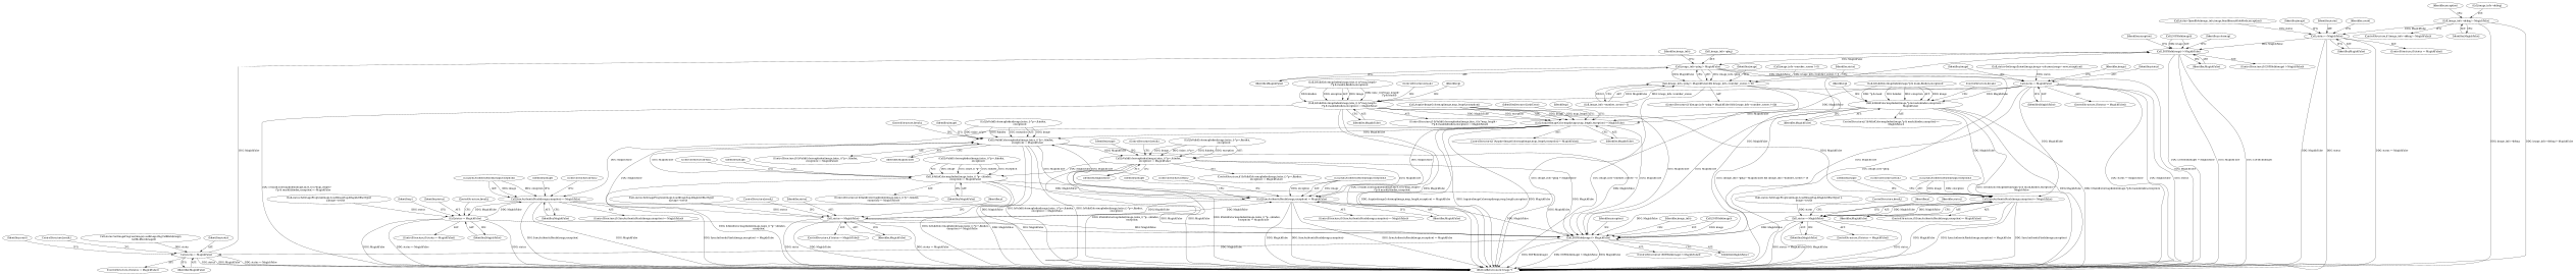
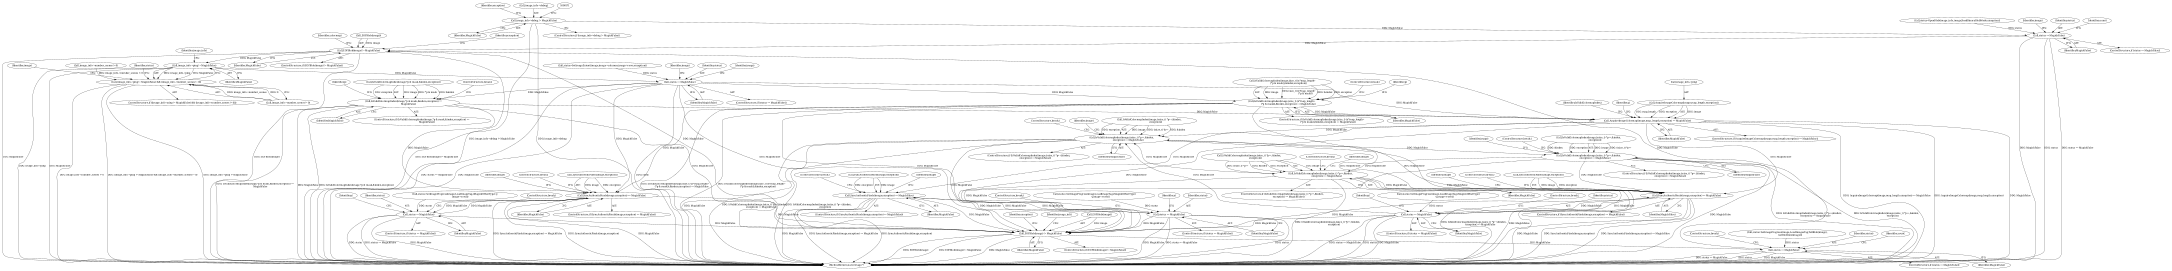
  digraph {
    fontname="Noto Serif"
    node [fontname="Noto Serif"]
    edge [fontname="Noto Serif"]
    n1 [label="(Call,image_info->debug != MagickFalse)"]
    n2 [label="(Call,status == MagickFalse)"]
    n3 [label="(MethodReturn,static Image *)"]
    n4 [label="(Identifier,MagickFalse)"]
    n5 [label="(ControlStructure,if (image_info->debug != MagickFalse))"]
    n6 [label="(Call,EOFBlob(image) != MagickFalse)"]
    n7 [label="(ControlStructure,if (status == MagickFalse))"]
    n8 [label="(Identifier,MagickFalse)"]
    n9 [label="(Call,image_info->ping != MagickFalse)"]
    n10 [label="(Identifier,MagickFalse)"]
    n11 [label="(ControlStructure,if (EOFBlob(image) != MagickFalse))"]
    n12 [label="(Call,(image_info->ping != MagickFalse) && (image_info->number_scenes != 0))"]
    n13 [label="(Call,status == MagickFalse)"]
    n14 [label="(Identifier,MagickFalse)"]
    n15 [label="(ControlStructure,if ((image_info->ping != MagickFalse) && (image_info->number_scenes != 0)))"]
    n16 [label="(Call,image_info->number_scenes != 0)"]
    n17 [label="(Call,IsValidColormapIndex(image,*p & mask,&index,exception) ==\n                MagickFalse)"]
    n18 [label="(Call,SyncAuthenticPixels(image,exception) == MagickFalse)"]
    n19 [label="(Call,EOFBlob(image) != MagickFalse)"]
    n20 [label="(Call,AcquireImageColormap(image,map_length,exception) == MagickFalse)"]
    n21 [label="(Call,IsValidColormapIndex(image,(size_t) (x*map_length+\n                    (*p & mask)),&index,exception) == MagickFalse)"]
    n22 [label="(Identifier,MagickFalse)"]
    n23 [label="(ControlStructure,if (status == MagickFalse))"]
    n24 [label="(Identifier,MagickFalse)"]
    n25 [label="(ControlStructure,if (IsValidColormapIndex(image,*p & mask,&index,exception) ==\n                MagickFalse))"]
    n26 [label="(Call,status == MagickFalse)"]
    n27 [label="(Identifier,MagickFalse)"]
    n28 [label="(ControlStructure,if (SyncAuthenticPixels(image,exception) == MagickFalse))"]
    n29 [label="(Call,status == MagickFalse)"]
    n30 [label="(Identifier,MagickFalse)"]
    n31 [label="(ControlStructure,if (EOFBlob(image) != MagickFalse))"]
    n32 [label="(Call,SyncAuthenticPixels(image,exception) == MagickFalse)"]
    n33 [label="(Call,IsValidColormapIndex(image,(ssize_t) *p++,&index,\n                    exception) == MagickFalse)"]
    n34 [label="(Call,SyncAuthenticPixels(image,exception) == MagickFalse)"]
    n35 [label="(Identifier,MagickFalse)"]
    n36 [label="(ControlStructure,if (AcquireImageColormap(image,map_length,exception) == MagickFalse))"]
    n37 [label="(ControlStructure,if (IsValidColormapIndex(image,(size_t) (x*map_length+\n                    (*p & mask)),&index,exception) == MagickFalse))"]
    n38 [label="(Identifier,MagickFalse)"]
    n39 [label="(Identifier,MagickFalse)"]
    n40 [label="(ControlStructure,if (status == MagickFalse))"]
    n41 [label="(ControlStructure,if (status == MagickFalse))"]
    n42 [label="(Identifier,MagickFalse)"]
    n43 [label="(Call,status == MagickFalse)"]
    n44 [label="(ControlStructure,if (SyncAuthenticPixels(image,exception) == MagickFalse))"]
    n45 [label="(Identifier,MagickFalse)"]
    n46 [label="(Call,IsValidColormapIndex(image,(ssize_t) *p++,&index,\n                    exception) == MagickFalse)"]
    n47 [label="(ControlStructure,if (IsValidColormapIndex(image,(ssize_t) *p++,&index,\n                    exception) == MagickFalse))"]
    n48 [label="(Identifier,MagickFalse)"]
    n49 [label="(Call,status == MagickFalse)"]
    n50 [label="(Identifier,MagickFalse)"]
    n51 [label="(ControlStructure,if (SyncAuthenticPixels(image,exception) == MagickFalse))"]
    n52 [label="(ControlStructure,if (status == MagickFalse))"]
    n53 [label="(Identifier,MagickFalse)"]
    n54 [label="(Call,IsValidColormapIndex(image,(ssize_t) *p++,&index,\n                    exception) == MagickFalse)"]
    n55 [label="(Identifier,MagickFalse)"]
    n56 [label="(ControlStructure,if (IsValidColormapIndex(image,(ssize_t) *p++,&index,\n                    exception) == MagickFalse))"]
    n57 [label="(ControlStructure,if (IsValidColormapIndex(image,(ssize_t) *p++,&index,\n                    exception) == MagickFalse))"]
    n58 [label="(Identifier,MagickFalse)"]
    n59 [label="(ControlStructure,if (status == MagickFalse))"]
    n60 [label="(Identifier,MagickFalse)"]
    n61 [label="(Identifier,status)"]
    n62 [label="(ControlStructure,break;)"]
    n63 [label="(Identifier,status)"]
    n64 [label="(Call,SyncAuthenticPixels(image,exception))"]
    n65 [label="(Identifier,image)"]
    n66 [label="(ControlStructure,break;)"]
    n67 [label="(Identifier,count)"]
    n68 [label="(ControlStructure,break;)"]
    n69 [label="(ControlStructure,break;)"]
    n70 [label="(Call,status=SetImageProgress(image,LoadImageTag,(MagickOffsetType) y,\n                image->rows))"]
    n71 [label="(Identifier,image)"]
    n72 [label="(Identifier,p)"]
    n73 [label="(Identifier,exception)"]
    n74 [label="(Call,IsValidColormapIndex(image,(ssize_t) *p++,&index,\n                    exception))"]
    n75 [label="(Call,image_info->number_scenes != 0)"]
    n76 [label="(Identifier,image)"]
    n77 [label="(ControlStructure,break;)"]
    n78 [label="(Identifier,image)"]
    n79 [label="(Call,status=SetImageExtent(image,image->columns,image->rows,exception))"]
    n80 [label="(Call,image_info->debug)"]
    n81 [label="(Identifier,image)"]
    n82 [label="(ControlStructure,break;)"]
    n83 [label="(Call,status=SetImageProgress(image,LoadImagesTag,TellBlob(image),\n          GetBlobSize(image)))"]
    n84 [label="(Call,IsValidColormapIndex(image,(ssize_t) *p++,&index,\n                    exception))"]
    n85 [label="(Call,status=OpenBlob(image_info,image,ReadBinaryBlobMode,exception))"]
    n86 [label="(Call,SyncAuthenticPixels(image,exception))"]
    n87 [label="(Identifier,y)"]
    n88 [label="(Call,EOFBlob(image))"]
    n89 [label="(Call,image_info->ping)"]
    n90 [label="(Identifier,exception)"]
    n91 [label="(Identifier,image_info)"]
-   n92 [label="(Identifier,ResourceLimitError)"]
+   n92 [label="(Identifier,IsValidColormapIndex)"]
    n93 [label="(Identifier,colormap)"]
    n94 [label="(Call,IsValidColormapIndex(image,(ssize_t) *p++,&index,\n                    exception))"]
    n95 [label="(ControlStructure,break;)"]
    n96 [label="(Identifier,image)"]
    n97 [label="(Identifier,y)"]
    n98 [label="(ControlStructure,break;)"]
    n99 [label="(Identifier,status)"]
    n100 [label="(Call,IsValidColormapIndex(image,*p & mask,&index,exception))"]
    n101 [label="(Call,status=SetImageProgress(image,LoadImageTag,(MagickOffsetType)\n                    y,image->rows))"]
    n102 [label="(Identifier,p)"]
    n103 [label="(Identifier,image)"]
    n104 [label="(Identifier,image)"]
    n105 [label="(Identifier,status)"]
    n106 [label="(Identifier,p)"]
    n107 [label="(Identifier,exception)"]
    n108 [label="(Call,status=SetImageProgress(image,LoadImageTag,(MagickOffsetType)\n                    y,image->rows))"]
    n109 [label="(Identifier,status)"]
    n110 [label="(Identifier,count)"]
    n111 [label="(Call,SyncAuthenticPixels(image,exception))"]
    n112 [label="(Identifier,image)"]
    n113 [label="(Identifier,image)"]
    n114 [label="(Call,AcquireImageColormap(image,map_length,exception))"]
    n115 [label="(ControlStructure,break;)"]
    n116 [label="(Call,IsValidColormapIndex(image,(size_t) (x*map_length+\n                    (*p & mask)),&index,exception))"]
    n117 [label="(ControlStructure,break;)"]
    n118 [label="(ControlStructure,break;)"]
    n119 [label="(Identifier,y)"]
    n120 [label="(Identifier,image_info)"]
    n121 [label="(Identifier,status)"]
    n122 [label="(Identifier,status)"]
    n123 [label="(Call,EOFBlob(image))"]
    n124 [label="(ControlStructure,break;)"]
+   1000171
    n1 -> n2 [label="DDG: MagickFalse"]
    n1 -> n3 [label="DDG: image_info->debug"]
    n1 -> n3 [label="DDG: image_info->debug != MagickFalse"]
    n1 -> n4 [label="CFG: "]
    n1 -> n5 [label="CFG: "]
    n2 -> n3 [label="DDG: MagickFalse"]
    n2 -> n3 [label="DDG: status"]
    n2 -> n3 [label="DDG: status == MagickFalse"]
    n2 -> n6 [label="DDG: MagickFalse"]
    n2 -> n7 [label="AST: "]
    n2 -> n8 [label="CFG: "]
    n4 -> n1 [label="AST: "]
    n6 -> n3 [label="DDG: EOFBlob(image) != MagickFalse"]
    n6 -> n3 [label="DDG: MagickFalse"]
    n6 -> n3 [label="DDG: EOFBlob(image)"]
    n6 -> n9 [label="DDG: MagickFalse"]
    n6 -> n10 [label="CFG: "]
    n6 -> n11 [label="AST: "]
    n8 -> n2 [label="AST: "]
    n9 -> n3 [label="DDG: image_info->ping"]
    n9 -> n3 [label="DDG: MagickFalse"]
    n9 -> n12 [label="AST: "]
    n9 -> n12 [label="DDG: image_info->ping"]
    n9 -> n12 [label="DDG: MagickFalse"]
    n9 -> n13 [label="DDG: MagickFalse"]
    n9 -> n14 [label="CFG: "]
    n10 -> n6 [label="AST: "]
    n12 -> n3 [label="DDG: image_info->ping != MagickFalse"]
    n12 -> n3 [label="DDG: image_info->number_scenes != 0"]
    n12 -> n3 [label="DDG: (image_info->ping != MagickFalse) && (image_info->number_scenes != 0)"]
    n12 -> n9 [label="CFG: "]
    n12 -> n15 [label="AST: "]
    n12 -> n16 [label="CFG: "]
    n13 -> n3 [label="DDG: status == MagickFalse"]
    n13 -> n3 [label="DDG: MagickFalse"]
    n13 -> n3 [label="DDG: status"]
    n13 -> n17 [label="DDG: MagickFalse"]
    n13 -> n18 [label="DDG: MagickFalse"]
    n13 -> n19 [label="DDG: MagickFalse"]
    n13 -> n20 [label="DDG: MagickFalse"]
    n13 -> n21 [label="DDG: MagickFalse"]
    n13 -> n22 [label="CFG: "]
    n13 -> n23 [label="AST: "]
    n14 -> n9 [label="AST: "]
    n16 -> n12 [label="AST: "]
    n16 -> n12 [label="DDG: image_info->number_scenes"]
    n16 -> n12 [label="DDG: 0"]
    n17 -> n3 [label="DDG: IsValidColormapIndex(image,*p & mask,&index,exception) ==\n                MagickFalse"]
    n17 -> n3 [label="DDG: MagickFalse"]
    n17 -> n3 [label="DDG: IsValidColormapIndex(image,*p & mask,&index,exception)"]
    n17 -> n18 [label="DDG: MagickFalse"]
    n17 -> n19 [label="DDG: MagickFalse"]
    n17 -> n20 [label="DDG: MagickFalse"]
    n17 -> n24 [label="CFG: "]
    n17 -> n25 [label="AST: "]
    n18 -> n3 [label="DDG: MagickFalse"]
    n18 -> n3 [label="DDG: SyncAuthenticPixels(image,exception) == MagickFalse"]
    n18 -> n3 [label="DDG: SyncAuthenticPixels(image,exception)"]
    n18 -> n19 [label="DDG: MagickFalse"]
    n18 -> n26 [label="DDG: MagickFalse"]
    n18 -> n27 [label="CFG: "]
    n18 -> n28 [label="AST: "]
    n19 -> n3 [label="DDG: EOFBlob(image)"]
    n19 -> n3 [label="DDG: EOFBlob(image) != MagickFalse"]
    n19 -> n3 [label="DDG: MagickFalse"]
    n19 -> n6 [label="DDG: MagickFalse"]
    n19 -> n29 [label="DDG: MagickFalse"]
    n19 -> n30 [label="CFG: "]
    n19 -> n31 [label="AST: "]
    n20 -> n3 [label="DDG: AcquireImageColormap(image,map_length,exception) == MagickFalse"]
    n20 -> n3 [label="DDG: AcquireImageColormap(image,map_length,exception)"]
    n20 -> n3 [label="DDG: MagickFalse"]
    n20 -> n19 [label="DDG: MagickFalse"]
    n20 -> n32 [label="DDG: MagickFalse"]
    n20 -> n33 [label="DDG: MagickFalse"]
    n20 -> n34 [label="DDG: MagickFalse"]
    n20 -> n35 [label="CFG: "]
    n20 -> n36 [label="AST: "]
    n21 -> n3 [label="DDG: IsValidColormapIndex(image,(size_t) (x*map_length+\n                    (*p & mask)),&index,exception) == MagickFalse"]
    n21 -> n3 [label="DDG: IsValidColormapIndex(image,(size_t) (x*map_length+\n                    (*p & mask)),&index,exception)"]
    n21 -> n3 [label="DDG: MagickFalse"]
    n21 -> n18 [label="DDG: MagickFalse"]
    n21 -> n19 [label="DDG: MagickFalse"]
    n21 -> n20 [label="DDG: MagickFalse"]
    n21 -> n37 [label="AST: "]
    n21 -> n38 [label="CFG: "]
    n22 -> n13 [label="AST: "]
    n24 -> n17 [label="AST: "]
    n26 -> n3 [label="DDG: status == MagickFalse"]
    n26 -> n3 [label="DDG: MagickFalse"]
    n26 -> n3 [label="DDG: status"]
    n26 -> n18 [label="DDG: MagickFalse"]
    n26 -> n19 [label="DDG: MagickFalse"]
    n26 -> n39 [label="CFG: "]
    n26 -> n40 [label="AST: "]
    n27 -> n18 [label="AST: "]
    n29 -> n3 [label="DDG: status == MagickFalse"]
    n29 -> n3 [label="DDG: status"]
    n29 -> n3 [label="DDG: MagickFalse"]
    n29 -> n6 [label="DDG: MagickFalse"]
    n29 -> n41 [label="AST: "]
    n29 -> n42 [label="CFG: "]
    n30 -> n19 [label="AST: "]
    n32 -> n3 [label="DDG: SyncAuthenticPixels(image,exception)"]
    n32 -> n3 [label="DDG: MagickFalse"]
    n32 -> n3 [label="DDG: SyncAuthenticPixels(image,exception) == MagickFalse"]
    n32 -> n19 [label="DDG: MagickFalse"]
    n32 -> n43 [label="DDG: MagickFalse"]
    n32 -> n44 [label="AST: "]
    n32 -> n45 [label="CFG: "]
    n33 -> n3 [label="DDG: MagickFalse"]
    n33 -> n3 [label="DDG: IsValidColormapIndex(image,(ssize_t) *p++,&index,\n                    exception) == MagickFalse"]
    n33 -> n3 [label="DDG: IsValidColormapIndex(image,(ssize_t) *p++,&index,\n                    exception)"]
    n33 -> n19 [label="DDG: MagickFalse"]
    n33 -> n34 [label="DDG: MagickFalse"]
    n33 -> n46 [label="DDG: MagickFalse"]
    n33 -> n47 [label="AST: "]
    n33 -> n48 [label="CFG: "]
    n34 -> n3 [label="DDG: MagickFalse"]
    n34 -> n3 [label="DDG: SyncAuthenticPixels(image,exception)"]
    n34 -> n3 [label="DDG: SyncAuthenticPixels(image,exception) == MagickFalse"]
    n34 -> n19 [label="DDG: MagickFalse"]
    n34 -> n33 [label="DDG: MagickFalse"]
    n34 -> n49 [label="DDG: MagickFalse"]
    n34 -> n50 [label="CFG: "]
    n34 -> n51 [label="AST: "]
    n35 -> n20 [label="AST: "]
    n38 -> n21 [label="AST: "]
    n39 -> n26 [label="AST: "]
    n42 -> n29 [label="AST: "]
    n43 -> n3 [label="DDG: MagickFalse"]
    n43 -> n3 [label="DDG: status == MagickFalse"]
    n43 -> n3 [label="DDG: status"]
    n43 -> n19 [label="DDG: MagickFalse"]
    n43 -> n32 [label="DDG: MagickFalse"]
    n43 -> n52 [label="AST: "]
    n43 -> n53 [label="CFG: "]
    n45 -> n32 [label="AST: "]
    n46 -> n3 [label="DDG: MagickFalse"]
    n46 -> n3 [label="DDG: IsValidColormapIndex(image,(ssize_t) *p++,&index,\n                    exception) == MagickFalse"]
    n46 -> n3 [label="DDG: IsValidColormapIndex(image,(ssize_t) *p++,&index,\n                    exception)"]
    n46 -> n19 [label="DDG: MagickFalse"]
    n46 -> n34 [label="DDG: MagickFalse"]
    n46 -> n54 [label="DDG: MagickFalse"]
    n46 -> n55 [label="CFG: "]
    n46 -> n56 [label="AST: "]
    n48 -> n33 [label="AST: "]
    n49 -> n3 [label="DDG: status"]
    n49 -> n3 [label="DDG: MagickFalse"]
    n49 -> n3 [label="DDG: status == MagickFalse"]
    n49 -> n19 [label="DDG: MagickFalse"]
    n49 -> n33 [label="DDG: MagickFalse"]
    n49 -> n34 [label="DDG: MagickFalse"]
    n49 -> n59 [label="AST: "]
    n49 -> n60 [label="CFG: "]
    n50 -> n34 [label="AST: "]
    n53 -> n43 [label="AST: "]
    n54 -> n3 [label="DDG: IsValidColormapIndex(image,(ssize_t) *p++,&index,\n                    exception)"]
    n54 -> n3 [label="DDG: IsValidColormapIndex(image,(ssize_t) *p++,&index,\n                    exception) == MagickFalse"]
    n54 -> n3 [label="DDG: MagickFalse"]
    n54 -> n19 [label="DDG: MagickFalse"]
    n54 -> n33 [label="DDG: MagickFalse"]
    n54 -> n34 [label="DDG: MagickFalse"]
    n54 -> n57 [label="AST: "]
    n54 -> n58 [label="CFG: "]
    n55 -> n46 [label="AST: "]
    n58 -> n54 [label="AST: "]
    n60 -> n49 [label="AST: "]
    n61 -> n43 [label="AST: "]
    n62 -> n32 [label="CFG: "]
    n63 -> n29 [label="AST: "]
    n64 -> n32 [label="AST: "]
    n64 -> n32 [label="DDG: image"]
    n64 -> n32 [label="DDG: exception"]
    n65 -> n12 [label="CFG: "]
    n66 -> n17 [label="CFG: "]
    n67 -> n29 [label="CFG: "]
    n68 -> n21 [label="CFG: "]
    n69 -> n29 [label="CFG: "]
    n70 -> n26 [label="DDG: status"]
    n71 -> n34 [label="CFG: "]
    n72 -> n17 [label="CFG: "]
    n73 -> n1 [label="CFG: "]
    n74 -> n46 [label="AST: "]
    n74 -> n46 [label="DDG: image"]
    n74 -> n46 [label="DDG: (ssize_t) *p++"]
    n74 -> n46 [label="DDG: &index"]
    n74 -> n46 [label="DDG: exception"]
    n75 -> n12 [label="DDG: image_info->number_scenes != 0"]
    n76 -> n33 [label="CFG: "]
    n77 -> n43 [label="CFG: "]
    n78 -> n54 [label="CFG: "]
    n79 -> n13 [label="DDG: status"]
    n80 -> n1 [label="AST: "]
    n81 -> n32 [label="CFG: "]
    n82 -> n34 [label="CFG: "]
    n83 -> n29 [label="DDG: status"]
    n84 -> n33 [label="AST: "]
    n84 -> n33 [label="DDG: image"]
    n84 -> n33 [label="DDG: (ssize_t) *p++"]
    n84 -> n33 [label="DDG: &index"]
    n84 -> n33 [label="DDG: exception"]
    n85 -> n2 [label="DDG: status"]
    n86 -> n34 [label="AST: "]
    n86 -> n34 [label="DDG: image"]
    n86 -> n34 [label="DDG: exception"]
    n87 -> n49 [label="CFG: "]
    n88 -> n6 [label="AST: "]
    n88 -> n6 [label="DDG: image"]
-   n89 -> n9 [label="AST: "]
+   n89 -> n114 [label="AST: "]
    n90 -> n19 [label="CFG: "]
    n91 -> n19 [label="CFG: "]
    n92 -> n20 [label="CFG: "]
    n93 -> n6 [label="CFG: "]
    n94 -> n54 [label="AST: "]
    n94 -> n54 [label="DDG: image"]
    n94 -> n54 [label="DDG: (ssize_t) *p++"]
    n94 -> n54 [label="DDG: &index"]
    n94 -> n54 [label="DDG: exception"]
    n95 -> n26 [label="CFG: "]
    n96 -> n13 [label="CFG: "]
    n97 -> n26 [label="CFG: "]
    n98 -> n54 [label="CFG: "]
    n99 -> n12 [label="CFG: "]
    n100 -> n17 [label="AST: "]
    n100 -> n17 [label="DDG: image"]
    n100 -> n17 [label="DDG: *p & mask"]
    n100 -> n17 [label="DDG: &index"]
    n100 -> n17 [label="DDG: exception"]
    n101 -> n43 [label="DDG: status"]
    n102 -> n21 [label="CFG: "]
    n103 -> n2 [label="CFG: "]
    n104 -> n46 [label="CFG: "]
    n105 -> n2 [label="AST: "]
    n106 -> n20 [label="CFG: "]
    n107 -> n6 [label="CFG: "]
    n108 -> n49 [label="DDG: status"]
    n109 -> n13 [label="AST: "]
    n110 -> n2 [label="CFG: "]
    n111 -> n18 [label="AST: "]
    n111 -> n18 [label="DDG: image"]
    n111 -> n18 [label="DDG: exception"]
    n112 -> n13 [label="CFG: "]
    n113 -> n18 [label="CFG: "]
    n114 -> n20 [label="AST: "]
    n114 -> n20 [label="DDG: image"]
    n114 -> n20 [label="DDG: map_length"]
    n114 -> n20 [label="DDG: exception"]
    n115 -> n33 [label="CFG: "]
    n116 -> n21 [label="AST: "]
    n116 -> n21 [label="DDG: image"]
    n116 -> n21 [label="DDG: (size_t) (x*map_length+\n                    (*p & mask))"]
    n116 -> n21 [label="DDG: &index"]
    n116 -> n21 [label="DDG: exception"]
    n117 -> n18 [label="CFG: "]
    n118 -> n49 [label="CFG: "]
    n119 -> n43 [label="CFG: "]
    n120 -> n9 [label="CFG: "]
    n121 -> n26 [label="AST: "]
    n122 -> n49 [label="AST: "]
    n123 -> n19 [label="AST: "]
    n123 -> n19 [label="DDG: image"]
    n124 -> n46 [label="CFG: "]
+   1000171 -> n1 [label="CFG: "]
  }
